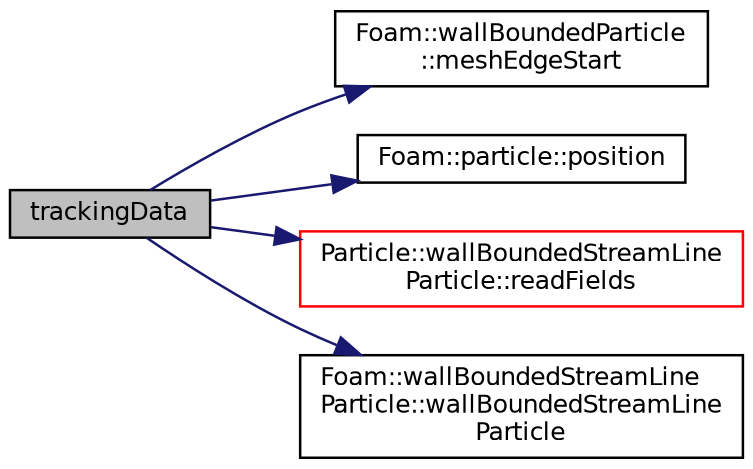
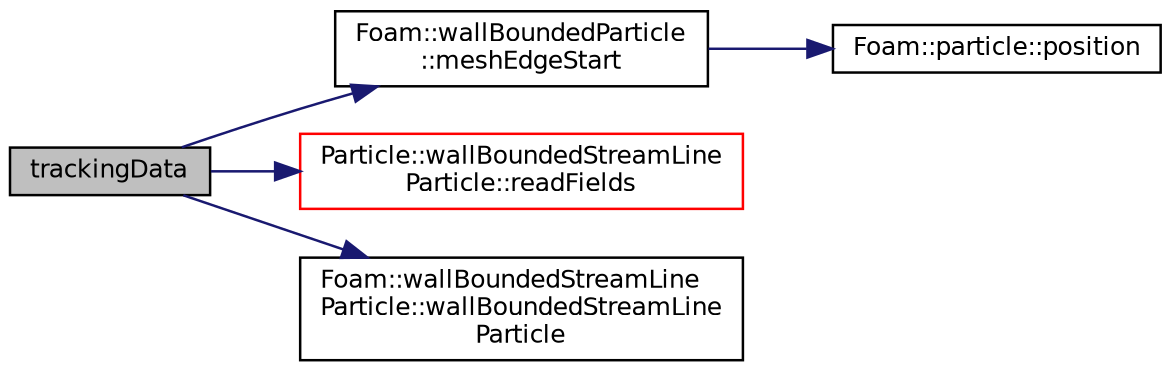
  digraph {
    rankdir=LR
    node [color=black fontname=Helvetica fontsize=10 shape=record]
    edge [color=midnightblue fontname=Helvetica fontsize=10 labelfontname=Helvetica labelfontsize=10 style=solid]
    n1 [fillcolor=grey75 fontcolor=black height=0.2 label=trackingData style=filled width=0.4]
    n2 [height=0.2 label="Foam::wallBoundedParticle\l::meshEdgeStart" width=0.4]
    n3 [height=0.2 label="Foam::particle::position" width=0.4]
    n4 [color=red height=0.2 label="Particle::wallBoundedStreamLine\lParticle::readFields" width=0.4]
    n5 [height=0.2 label="Foam::wallBoundedStreamLine\lParticle::wallBoundedStreamLine\lParticle" width=0.4]
    n1 -> n2
-   n1 -> n3
+   n2 -> n3
    n1 -> n4
    n1 -> n5
  }
